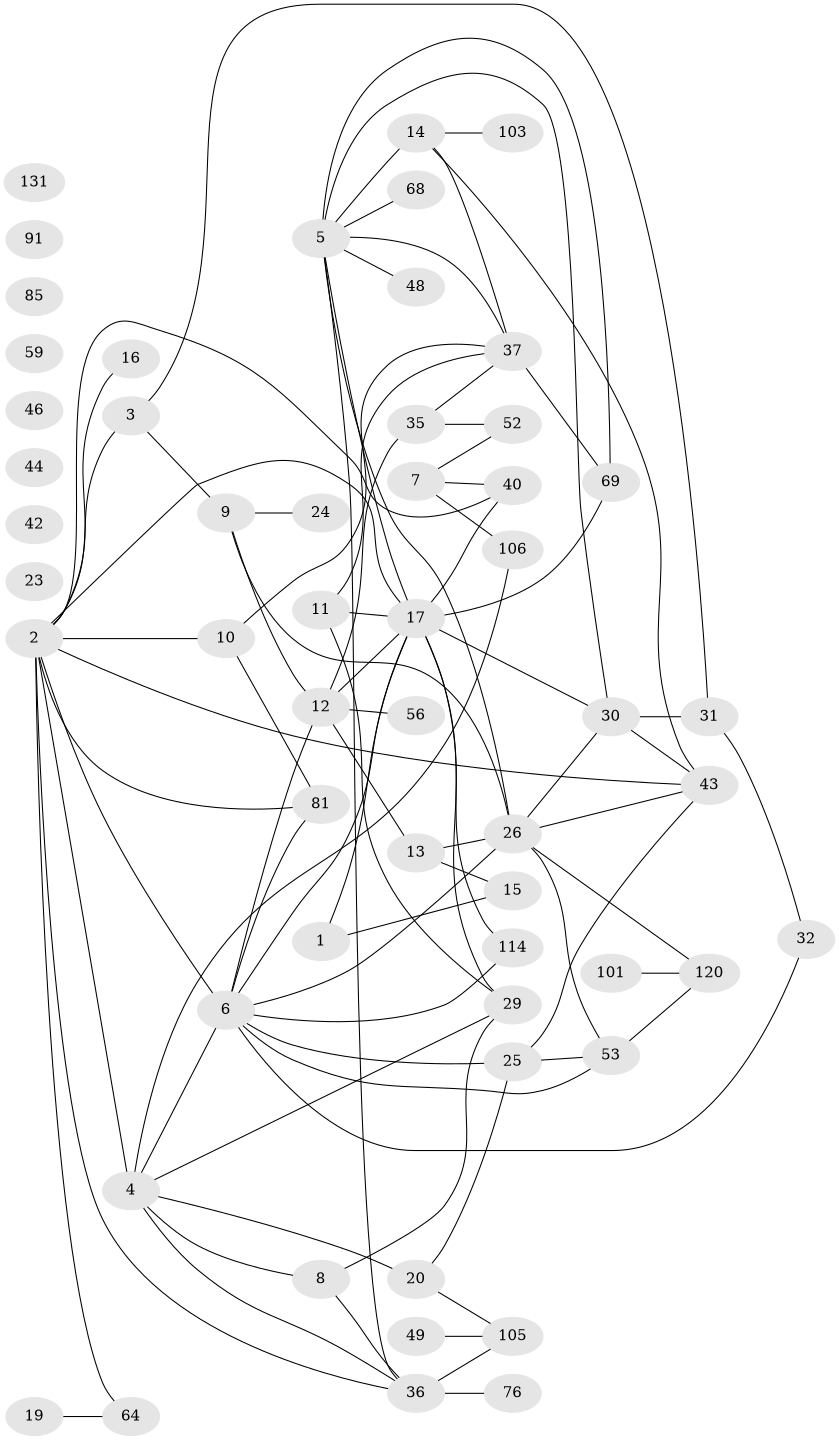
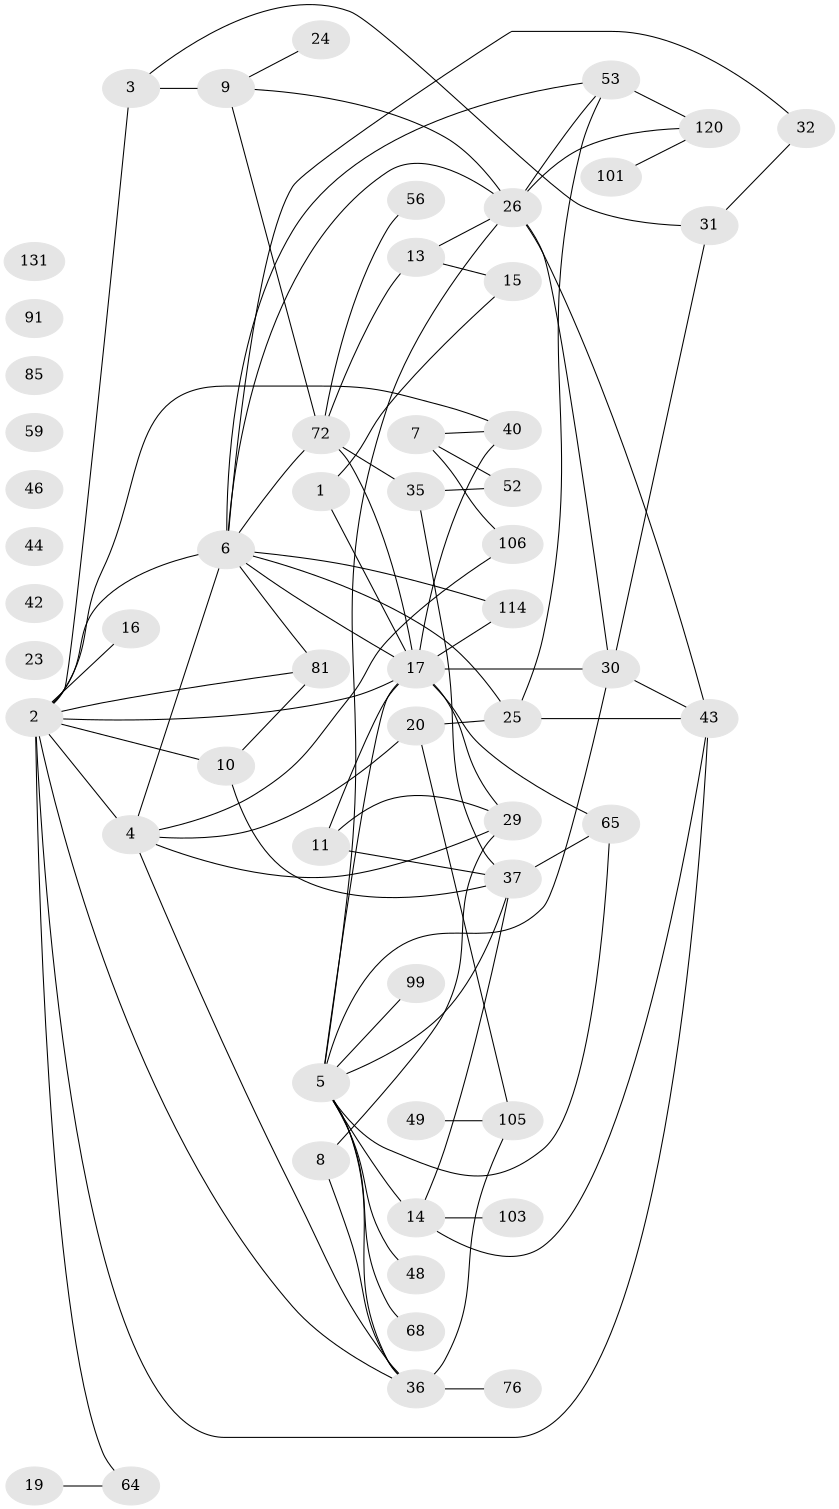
  graph {
    rankdir=LR
    node [color=gray90 style=filled]
    1 [super="+18"]
    15 [super="+47"]
    17 [super="+41+67+50+80"]
    40 [super="+87"]
    29 [super="+72"]
    30 [super="+110+84"]
-   65 [super="+83" label=69]
+   65 [super="+83"]
    114
    2 [super="+115+33+88+75+45"]
    3 [super="+109"]
    4 [super="+112+78"]
    6 [super="+21+51"]
    10 [super="+118+55+82"]
    16 [super="+28"]
    36 [super="+61"]
    43
    64 [super="+102"]
    81 [super="+97+90"]
    9 [super="+116+119"]
    31 [super="+127+77"]
    8 [super="+79"]
    20 [super="+66+92"]
    106 [super="+108"]
    26 [super="+54+34+58"]
-   12 [super="+57"]
+   12 [super="+57" label=72]
    25 [super="+62+73"]
    32 [super="+69"]
    53
    37 [super="+94"]
    105 [super="+111"]
    76
    24
    5 [super="+22+98+86"]
    14 [super="+126+38"]
    48
    68
+   99
    103
    120 [super="+128"]
    13 [super="+27+89"]
    35 [super="+39"]
    56
    7 [super="+63"]
    52
    11 [super="+95"]
    19
    23
    42 [super="+100"]
    44 [super="+113"]
    46
    49
    59
    85
    91
    101
    131
    1 -- 15
    1 -- 17
    17 -- 40
    17 -- 29
    17 -- 30
    17 -- 65 [weight=2]
    17 -- 114
    30 -- 43
    30 -- 31
    2 -- 17 [weight=3]
    2 -- 40
    2 -- 3
    2 -- 4
    2 -- 6
    2 -- 10 [weight=2]
    2 -- 16
    2 -- 36
    2 -- 43
    2 -- 64
    2 -- 81
    3 -- 9 [weight=2]
    3 -- 31
    4 -- 29
    4 -- 6
    4 -- 36
-   4 -- 8
    4 -- 20
    4 -- 106
    6 -- 17
    6 -- 114
    6 -- 81
    6 -- 26
    6 -- 12
    6 -- 25
    6 -- 32
    6 -- 53
    10 -- 81
    10 -- 37
    36 -- 105
    36 -- 76
    9 -- 26
    9 -- 12
    9 -- 24
    31 -- 32
    8 -- 29
    8 -- 36
    20 -- 25 [weight=2]
    20 -- 105
    26 -- 30
    26 -- 43
    26 -- 53
    26 -- 120
    12 -- 17
    12 -- 13
    12 -- 35
    12 -- 56
    25 -- 43
    25 -- 53
    53 -- 120
    37 -- 65
    5 -- 17
    5 -- 30
    5 -- 65
    5 -- 36
    5 -- 26
    5 -- 37
    5 -- 14
    5 -- 48
    5 -- 68
+   5 -- 99
    14 -- 43
    14 -- 37
    14 -- 103
    13 -- 15
    13 -- 26
    35 -- 37
    35 -- 52
    7 -- 40 [weight=2]
    7 -- 106
    7 -- 52
    11 -- 17
    11 -- 29
    11 -- 37
    19 -- 64
    49 -- 105
    101 -- 120
  }
